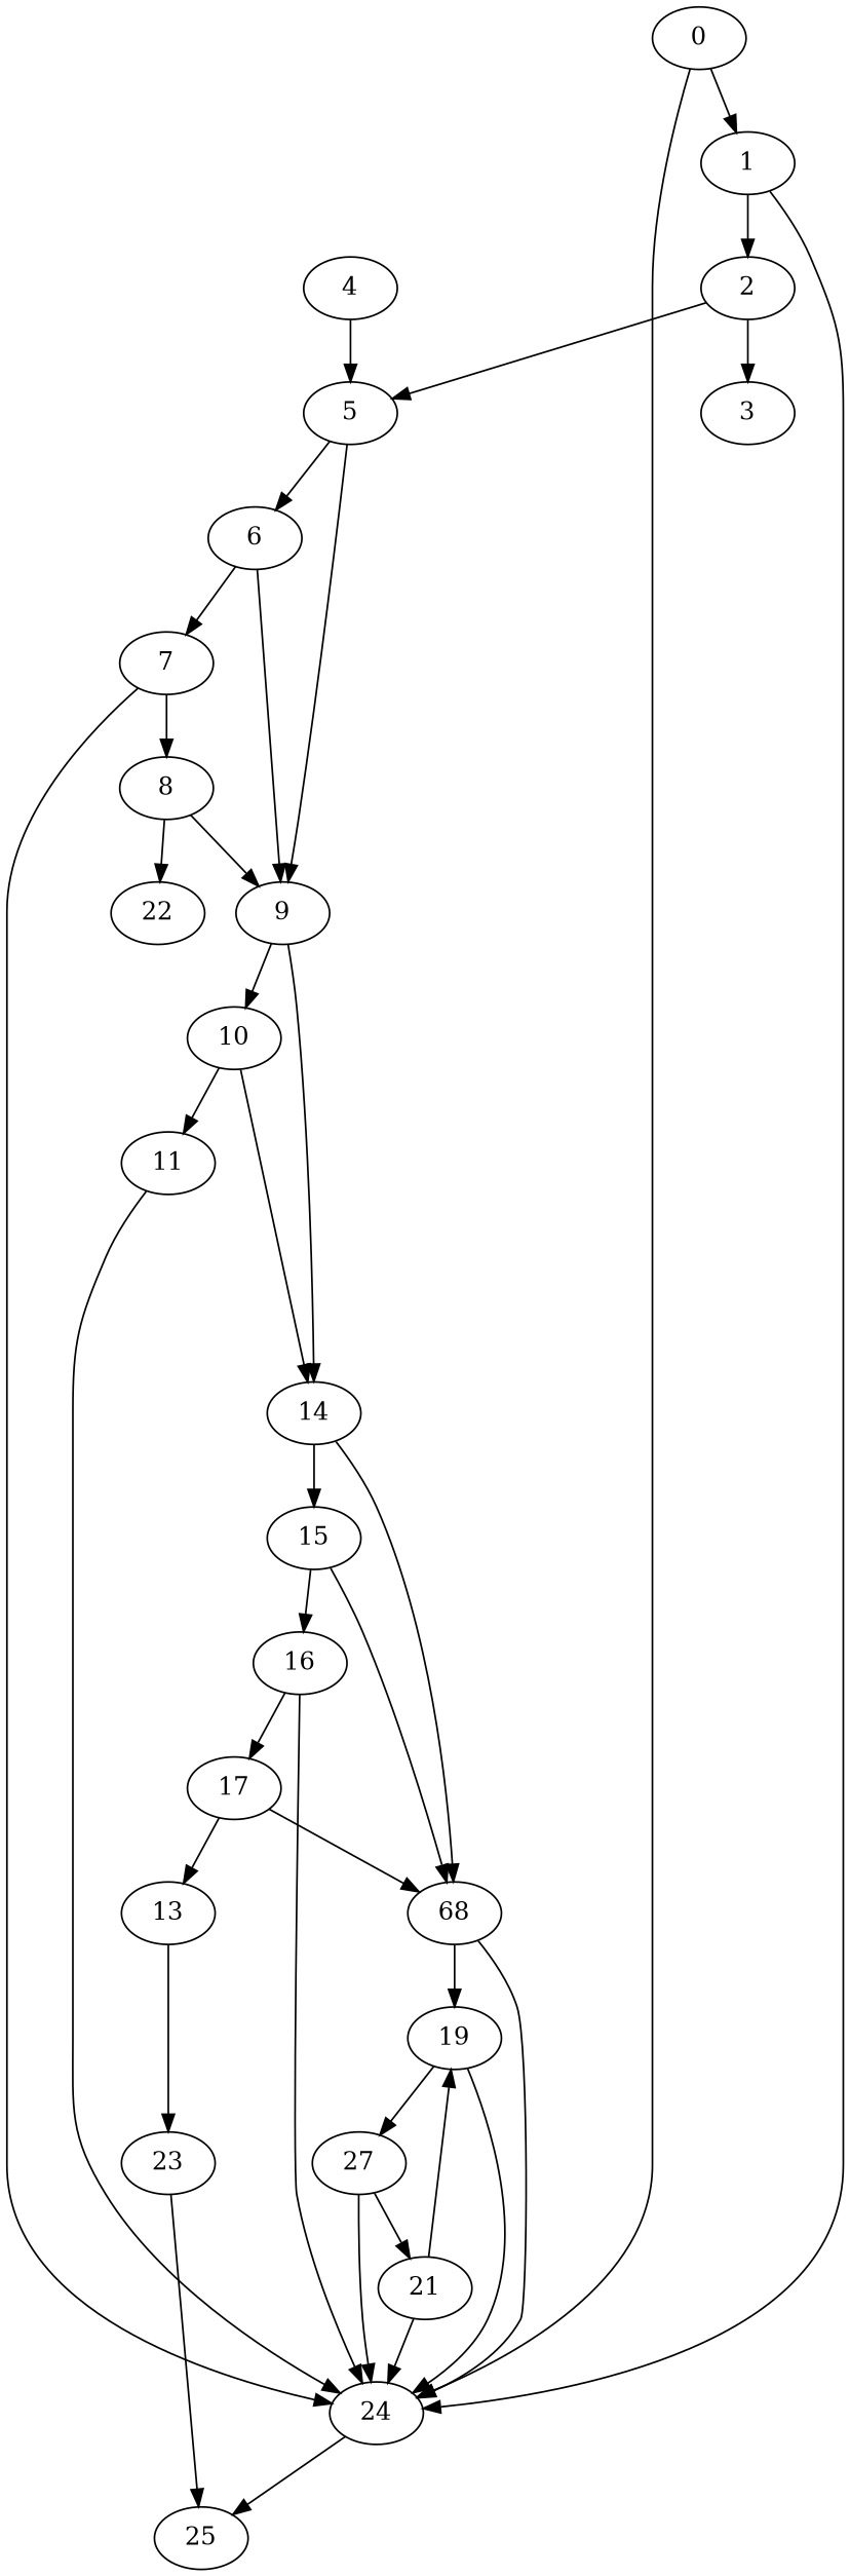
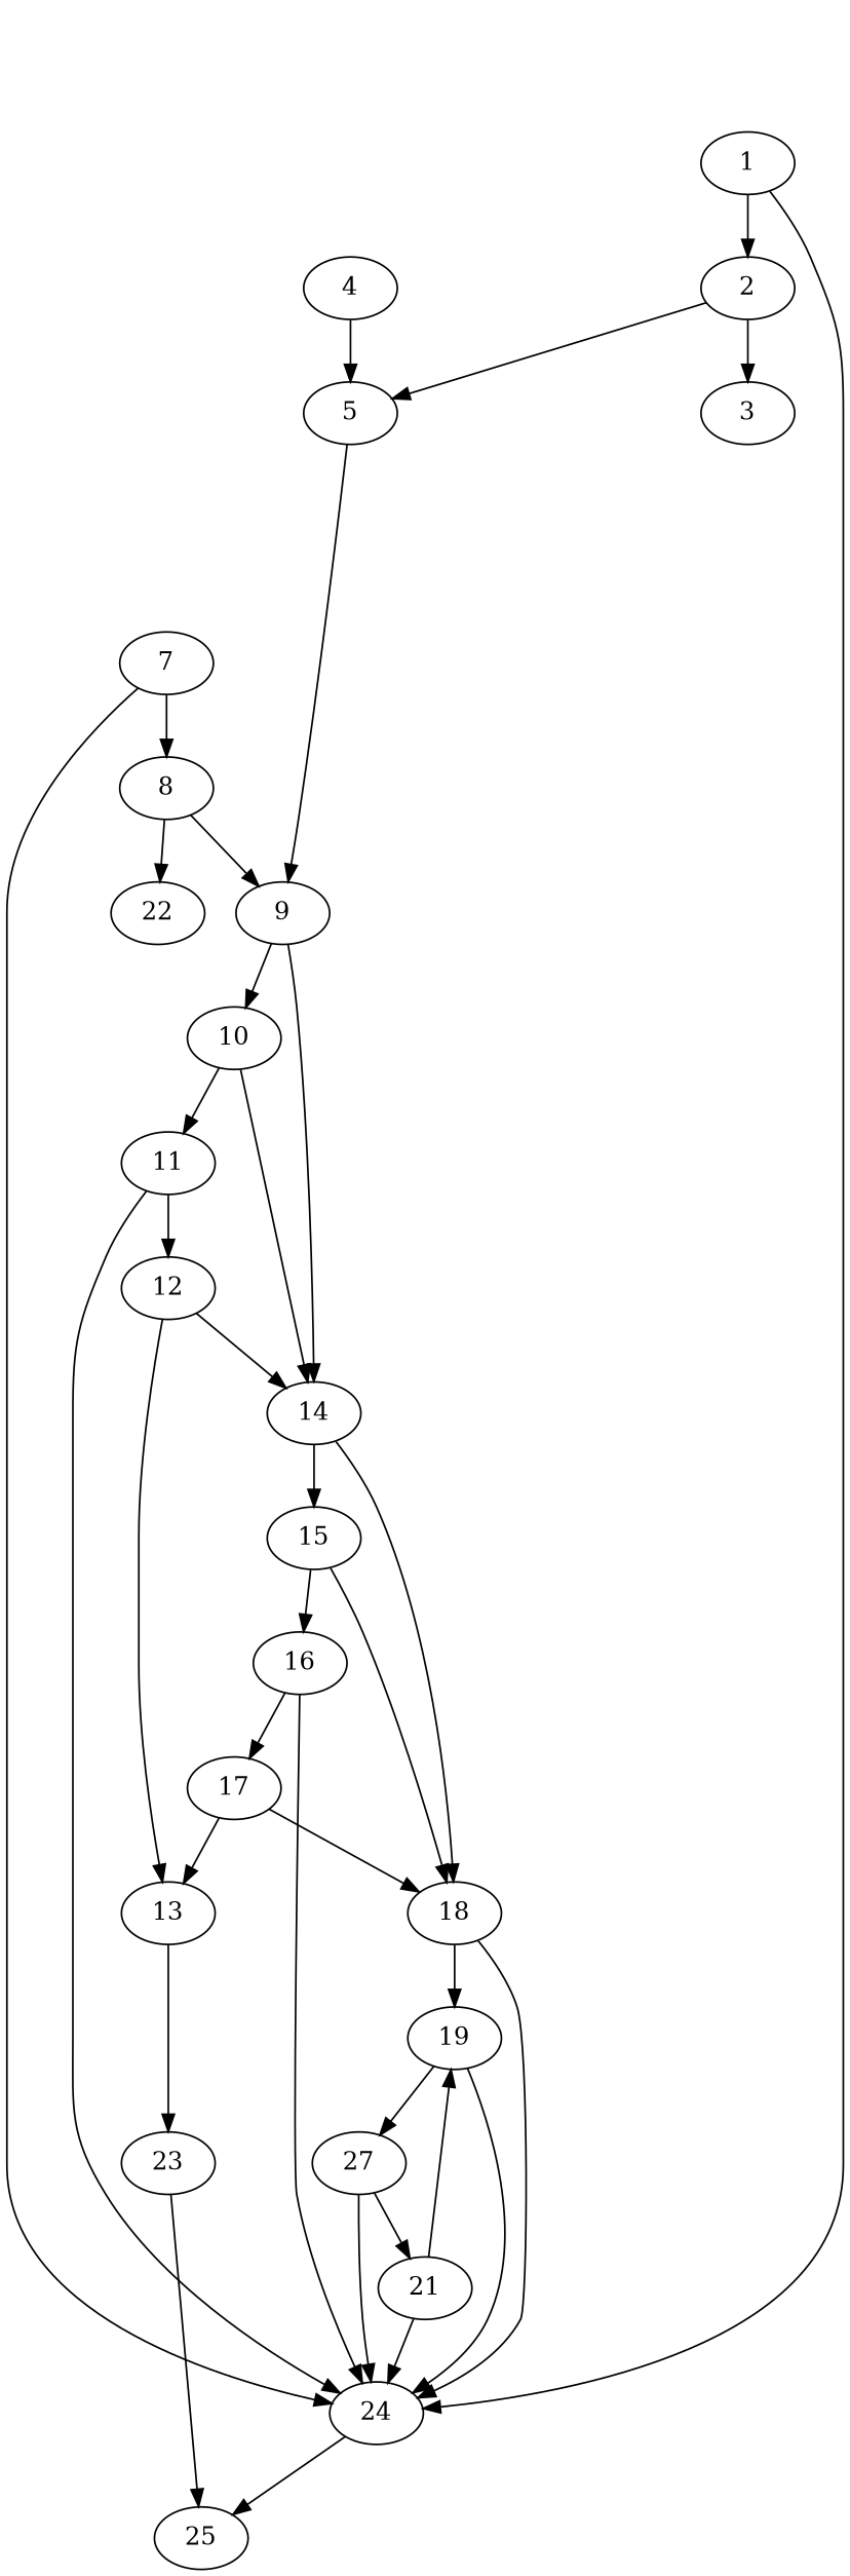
  digraph {
-   0
    1
    24
    2
    25
    3
    5
-   6
    9
    4
    7
    10
    14
    8
    22
    11
    15
-   18 [label=68]
+   18
+   12
    13
    23
    16
    19
    17
    n25 [label=27]
    21
-   0 -> 1
-   0 -> 24
    1 -> 24
    1 -> 2
    24 -> 25
    2 -> 3
    2 -> 5
-   5 -> 6
    5 -> 9
-   6 -> 9
-   6 -> 7
    9 -> 10
    9 -> 14
    4 -> 5
    7 -> 24
    7 -> 8
    10 -> 14
    10 -> 11
    14 -> 15
    14 -> 18
    8 -> 9
    8 -> 22
    11 -> 24
+   11 -> 12
    15 -> 18
    15 -> 16
    18 -> 24
    18 -> 19
+   12 -> 14
+   12 -> 13
    13 -> 23
    23 -> 25
    16 -> 24
    16 -> 17
    19 -> 24
    19 -> n25
    17 -> 18
    17 -> 13
    n25 -> 24
    n25 -> 21
    21 -> 24
    21 -> 19
  }
